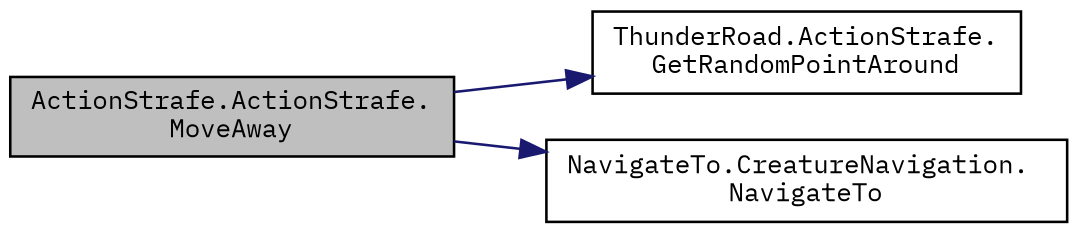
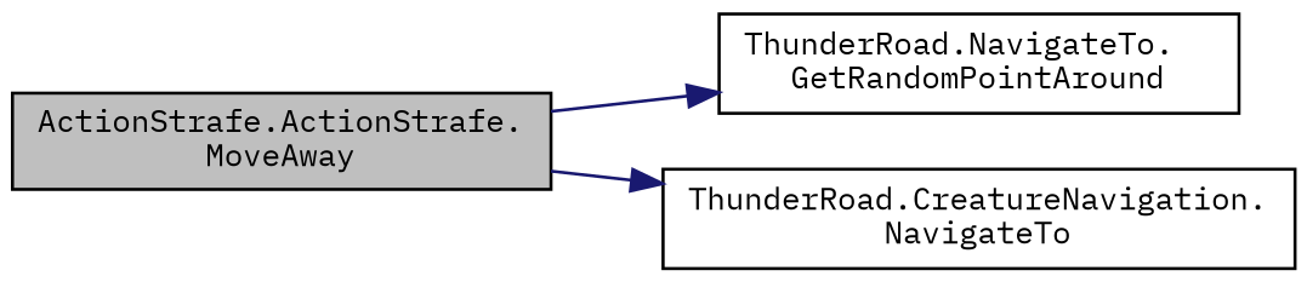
  digraph {
    fontname="IBM Plex Mono"
    rankdir=LR
    node [color=black fillcolor=white fontname="IBM Plex Mono" fontsize=10 shape=record style=filled]
    edge [color=midnightblue fontname="IBM Plex Mono" fontsize=10 labelfontname=Helvetica labelfontsize=10 style=solid]
    n1 [fillcolor=grey75 fontcolor=black height=0.2 label="ActionStrafe.ActionStrafe.\lMoveAway" width=0.4]
-   n2 [height=0.2 label="ThunderRoad.ActionStrafe.\lGetRandomPointAround" width=0.4]
-   n3 [height=0.2 label="NavigateTo.CreatureNavigation.\lNavigateTo" width=0.4]
+   n2 [height=0.2 label="ThunderRoad.NavigateTo.\lGetRandomPointAround" width=0.4]
+   n3 [height=0.2 label="ThunderRoad.CreatureNavigation.\lNavigateTo" width=0.4]
    n1 -> n2
    n1 -> n3
  }
